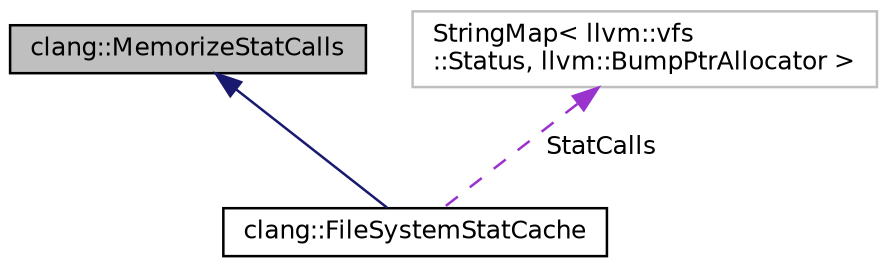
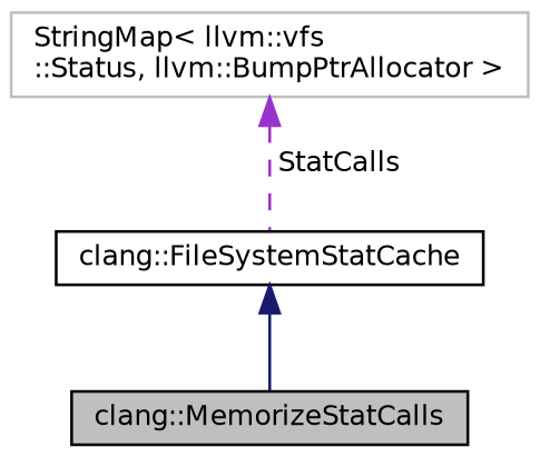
  digraph {
    node [color=black fontname=Helvetica fontsize=10 shape=record]
    edge [dir=back fontname=Helvetica fontsize=10 labelfontname=Helvetica labelfontsize=10]
    n1 [fillcolor=grey75 fontcolor=black height=0.2 label="clang::MemorizeStatCalls" style=filled width=0.4]
    n2 [height=0.2 label="clang::FileSystemStatCache" width=0.4]
    n3 [color=grey75 height=0.2 label="StringMap\< llvm::vfs\l::Status, llvm::BumpPtrAllocator \>" width=0.4]
-   n1 -> n2 [color=midnightblue style=solid]
+   n2 -> n1 [color=midnightblue style=solid]
    n3 -> n2 [color=darkorchid3 label=" StatCalls" style=dashed]
  }
